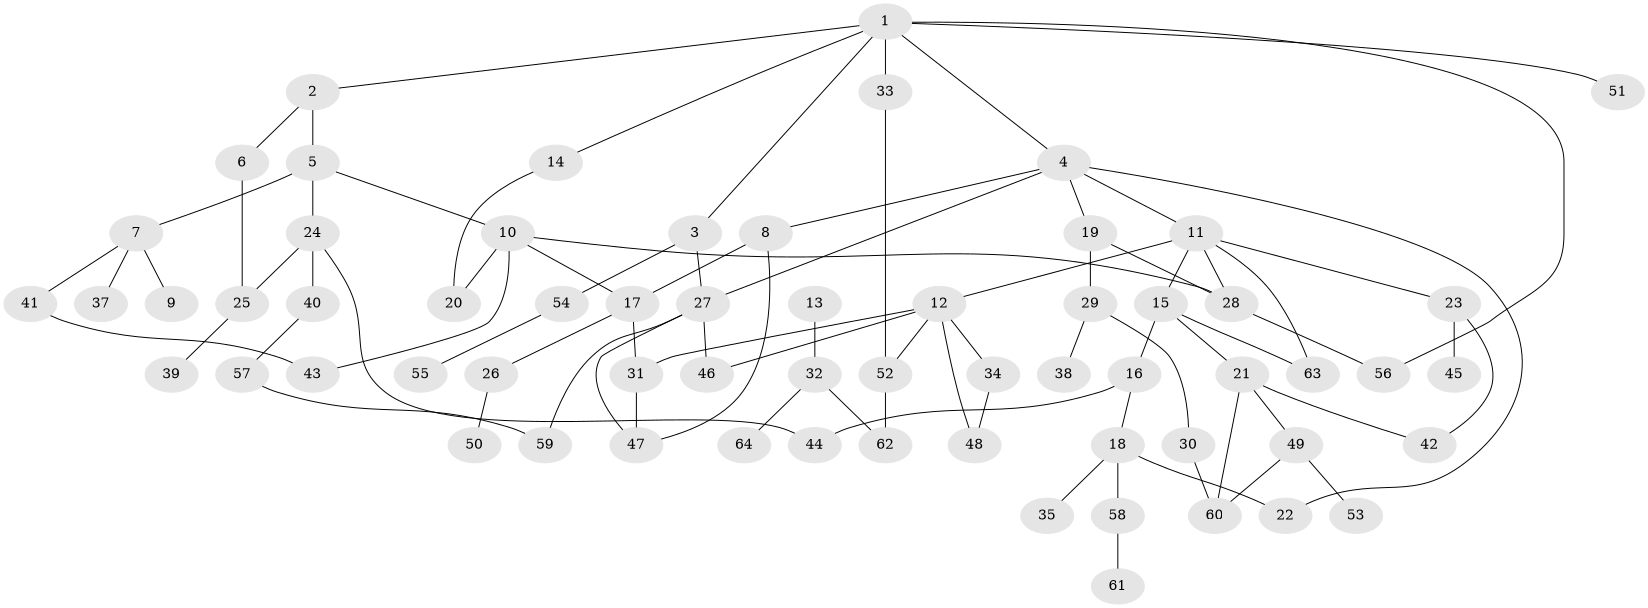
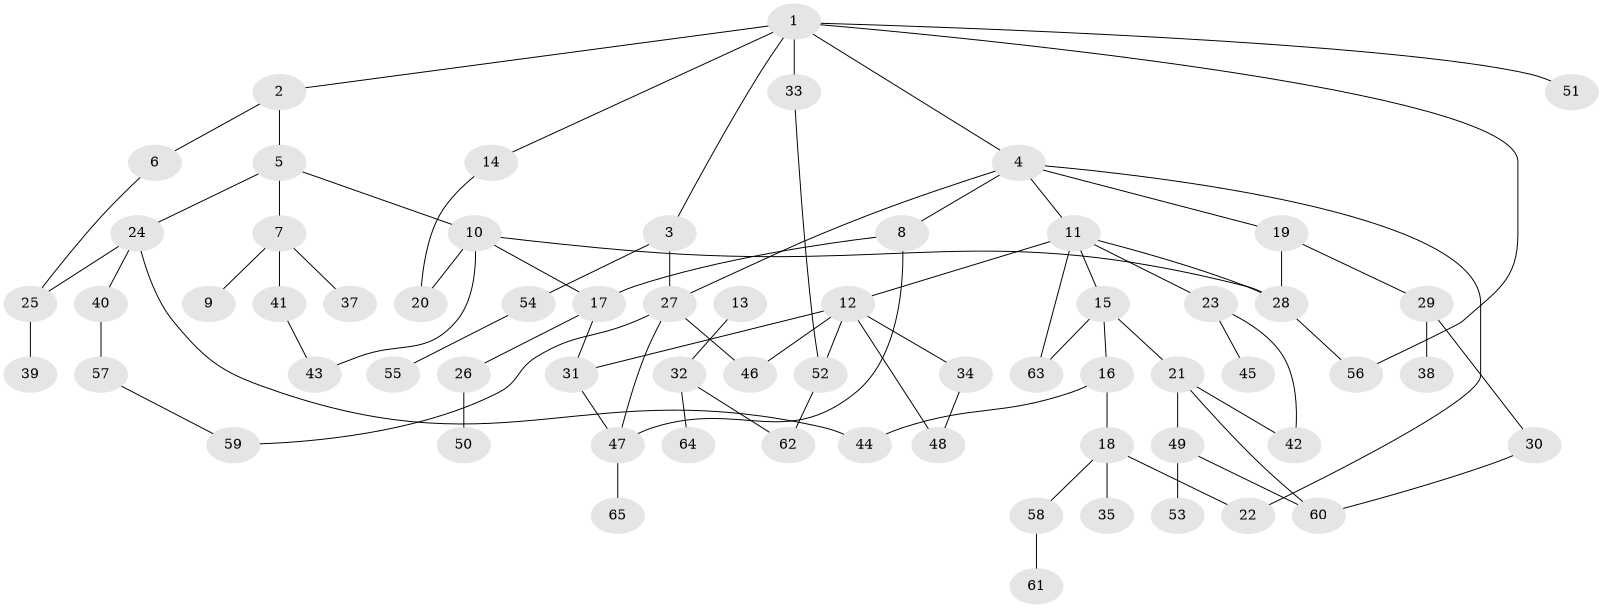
  graph {
    node [color=gray90 style=filled]
    1
    2
    3
    4
    14
    33
    51
    56
    5
    6
    27
    54
    8
    11
    19
    22
    20
    52
    7
    10
    24
    25
    47
    46
    59
    55
    17
    28
    12
    15
    23
    63
    29
    9
    37
    41
    43
    44
    40
    39
    13
    32
    31
    26
+   65
    34
    48
    16
    21
    42
    45
    62
    64
    18
    49
    60
    35
    58
    50
    61
    30
    38
    53
    57
    1 -- 2
    1 -- 3
    1 -- 4
    1 -- 14
    1 -- 33
    1 -- 51
    1 -- 56
    2 -- 5
    2 -- 6
    3 -- 27
    3 -- 54
    4 -- 27
    4 -- 8
    4 -- 11
    4 -- 19
    4 -- 22
    14 -- 20
    33 -- 52
    5 -- 7
    5 -- 10
    5 -- 24
    6 -- 25
    27 -- 47
    27 -- 46
    27 -- 59
    54 -- 55
    8 -- 47
    8 -- 17
    11 -- 28
    11 -- 12
    11 -- 15
    11 -- 23
    11 -- 63
    19 -- 28
    19 -- 29
    52 -- 62
    7 -- 9
    7 -- 37
    7 -- 41
    10 -- 20
    10 -- 17
    10 -- 28
    10 -- 43
    24 -- 25
    24 -- 44
    24 -- 40
    25 -- 39
+   47 -- 65
    17 -- 31
    17 -- 26
    28 -- 56
    12 -- 52
    12 -- 46
    12 -- 31
    12 -- 34
    12 -- 48
    15 -- 63
    15 -- 16
    15 -- 21
    23 -- 42
    23 -- 45
    29 -- 30
    29 -- 38
    41 -- 43
    40 -- 57
    13 -- 32
    32 -- 62
    32 -- 64
    31 -- 47
    26 -- 50
    34 -- 48
    16 -- 44
    16 -- 18
    21 -- 42
    21 -- 49
    21 -- 60
    18 -- 22
    18 -- 35
    18 -- 58
    49 -- 60
    49 -- 53
    58 -- 61
    30 -- 60
    57 -- 59
  }
